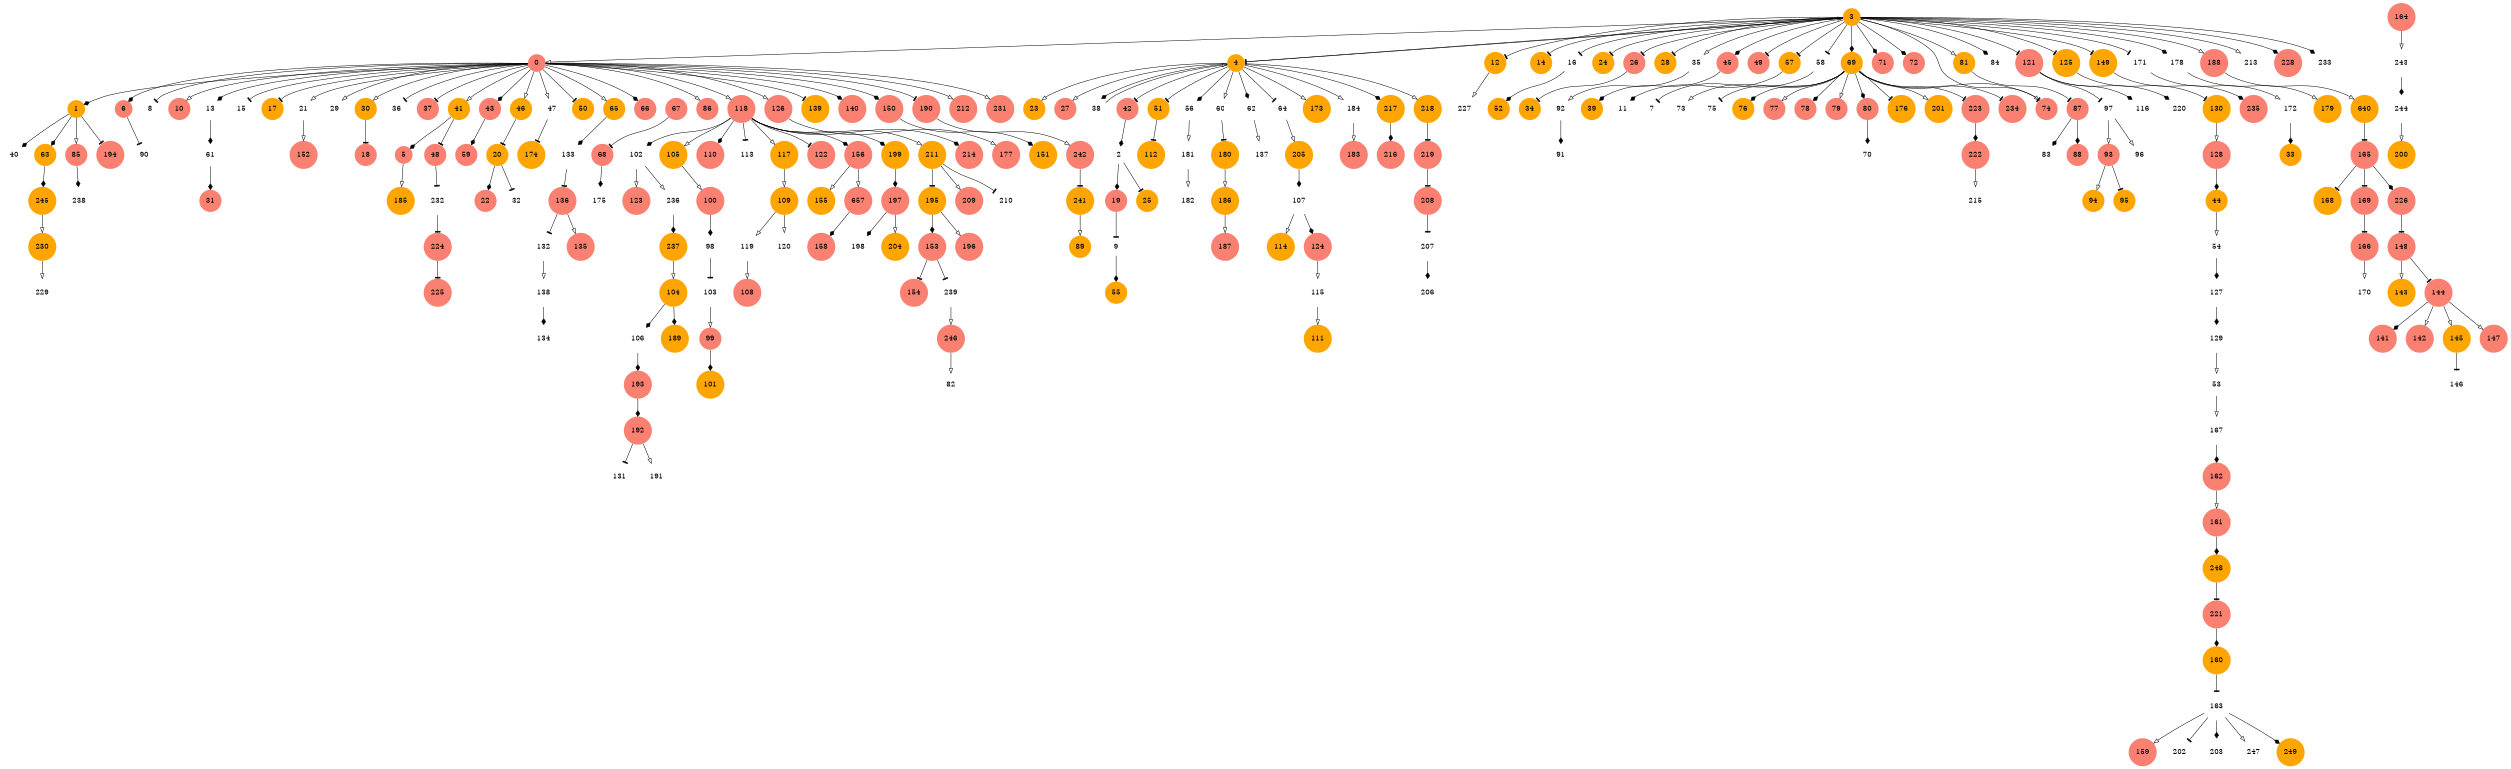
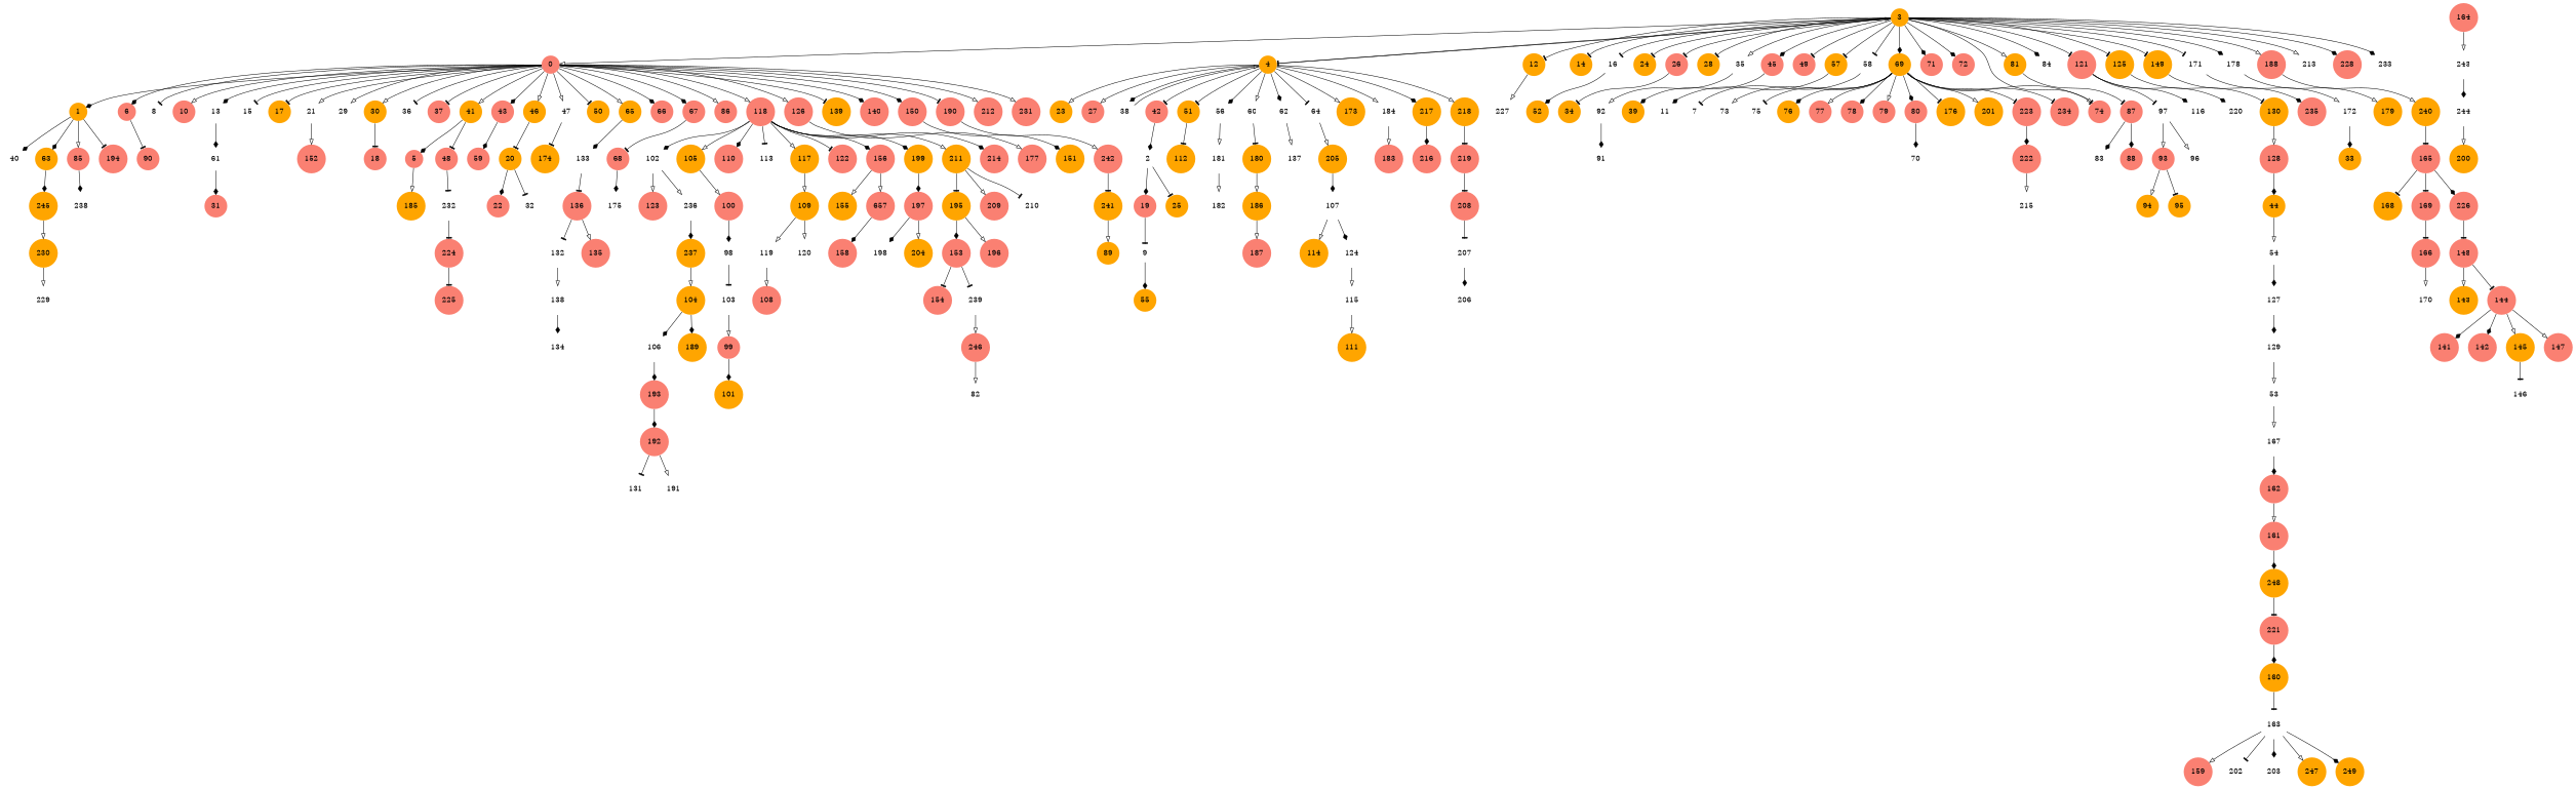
  digraph {
    node [fillcolor=salmon penwidth=0 shape=circle style=filled]
    edge [arrowhead=onormal]
    1 [fillcolor=orange]
    0
    6
    8 [fillcolor=white]
    10
    13 [fillcolor=white]
    15 [fillcolor=white]
    17 [fillcolor=orange]
    21 [fillcolor=white]
    29 [fillcolor=white]
    30 [fillcolor=orange]
    36 [fillcolor=white]
    37
    41 [fillcolor=orange]
    43
    46 [fillcolor=orange]
    47 [fillcolor=white]
    50 [fillcolor=orange]
    65 [fillcolor=orange]
    66
    67
    86
    118
    126
    139 [fillcolor=orange]
    140
    150
    190
    212
    231
    40 [fillcolor=white]
    63 [fillcolor=orange]
    85
    194
-   90 [fillcolor=white]
+   90
    61 [fillcolor=white]
    152
    18
    5
    48
    59
    20 [fillcolor=orange]
    174 [fillcolor=orange]
    133 [fillcolor=white]
    68
    102 [fillcolor=white]
    105 [fillcolor=orange]
    110
    113 [fillcolor=white]
    117 [fillcolor=orange]
    122
    156
    199 [fillcolor=orange]
    211 [fillcolor=orange]
    214
    177
    151 [fillcolor=orange]
    242
    245 [fillcolor=orange]
    238 [fillcolor=white]
    2 [fillcolor=white]
    19
    25 [fillcolor=orange]
    9 [fillcolor=white]
    3 [fillcolor=orange]
    4 [fillcolor=orange]
    12 [fillcolor=orange]
    14 [fillcolor=orange]
    16 [fillcolor=white]
    24 [fillcolor=orange]
    26
    28 [fillcolor=orange]
    35 [fillcolor=white]
    45
    49
    57 [fillcolor=orange]
    58 [fillcolor=white]
    69 [fillcolor=orange]
    71
    72
    74
    81 [fillcolor=orange]
    84 [fillcolor=white]
    121
    125 [fillcolor=orange]
    149 [fillcolor=orange]
    171 [fillcolor=white]
    178 [fillcolor=white]
    188
    213 [fillcolor=white]
    228
    233 [fillcolor=white]
    23 [fillcolor=orange]
    27
    38 [fillcolor=white]
    42
    51 [fillcolor=orange]
    56 [fillcolor=white]
    60 [fillcolor=white]
    62 [fillcolor=white]
    64 [fillcolor=white]
    173 [fillcolor=orange]
    184 [fillcolor=white]
    217 [fillcolor=orange]
    218 [fillcolor=orange]
    227 [fillcolor=white]
    52 [fillcolor=orange]
    34 [fillcolor=orange]
    92 [fillcolor=white]
    39 [fillcolor=orange]
    11 [fillcolor=white]
    7 [fillcolor=white]
    73 [fillcolor=white]
    75 [fillcolor=white]
    76 [fillcolor=orange]
    77
    78
    79
    80
    176 [fillcolor=orange]
    201 [fillcolor=orange]
    223
    234
    87
    97 [fillcolor=white]
    116 [fillcolor=white]
    220 [fillcolor=white]
    130 [fillcolor=orange]
    235
    172 [fillcolor=white]
    179 [fillcolor=orange]
-   240 [fillcolor=orange label=640]
+   240 [fillcolor=orange]
    112 [fillcolor=orange]
    181 [fillcolor=white]
    180 [fillcolor=orange]
    137 [fillcolor=white]
    205 [fillcolor=orange]
    183
    216
    219
    185 [fillcolor=orange]
    55 [fillcolor=orange]
    31
    22
    32 [fillcolor=white]
    33 [fillcolor=orange]
    91 [fillcolor=white]
    232 [fillcolor=white]
    44 [fillcolor=orange]
    54 [fillcolor=white]
    127 [fillcolor=white]
    224
    53 [fillcolor=white]
    167 [fillcolor=white]
    162
    129 [fillcolor=white]
    182 [fillcolor=white]
    186 [fillcolor=orange]
    230 [fillcolor=orange]
    107 [fillcolor=white]
    136
    175 [fillcolor=white]
    70 [fillcolor=white]
    243 [fillcolor=white]
    164
    222
    83 [fillcolor=white]
    88
    82 [fillcolor=white]
    89 [fillcolor=orange]
    94 [fillcolor=orange]
    93
    95 [fillcolor=orange]
    96 [fillcolor=white]
    98 [fillcolor=white]
    103 [fillcolor=white]
    99
    101 [fillcolor=orange]
    100
    123
    236 [fillcolor=white]
    237 [fillcolor=orange]
    104 [fillcolor=orange]
    106 [fillcolor=white]
    189 [fillcolor=orange]
    193
    192
    114 [fillcolor=orange]
-   124
+   124 [fillcolor=white]
    115 [fillcolor=white]
    109 [fillcolor=orange]
    119 [fillcolor=white]
    120 [fillcolor=white]
    108
    111 [fillcolor=orange]
    155 [fillcolor=orange]
    n197 [label=657]
    197
    195 [fillcolor=orange]
    209
    210 [fillcolor=white]
    128
    131 [fillcolor=white]
    132 [fillcolor=white]
    138 [fillcolor=white]
    134 [fillcolor=white]
    135
    143 [fillcolor=orange]
    144
    141
    142
    145 [fillcolor=orange]
    147
    146 [fillcolor=white]
    148
    153
    154
    239 [fillcolor=white]
    246
    158
    160 [fillcolor=orange]
    163 [fillcolor=white]
    159
    202 [fillcolor=white]
    203 [fillcolor=white]
-   247 [fillcolor=white]
+   247 [fillcolor=orange]
    249 [fillcolor=orange]
    248 [fillcolor=orange]
    161
    221
    244 [fillcolor=white]
    168 [fillcolor=orange]
    165
    169
    226
    166
    170 [fillcolor=white]
    187
    241 [fillcolor=orange]
    191 [fillcolor=white]
    196
    198 [fillcolor=white]
    204 [fillcolor=orange]
    200 [fillcolor=orange]
    206 [fillcolor=white]
    207 [fillcolor=white]
    208
    215 [fillcolor=white]
    225
    229 [fillcolor=white]
    1 -> 40 [arrowhead=diamond]
    1 -> 63 [arrowhead=diamond]
    1 -> 85
    1 -> 194 [arrowhead=tee]
    0 -> 1 [arrowhead=diamond]
    0 -> 6 [arrowhead=diamond]
    0 -> 8 [arrowhead=tee]
    0 -> 10
    0 -> 13 [arrowhead=diamond]
    0 -> 15 [arrowhead=tee]
    0 -> 17 [arrowhead=tee]
    0 -> 21
    0 -> 29
    0 -> 30
    0 -> 36 [arrowhead=tee]
    0 -> 37 [arrowhead=tee]
    0 -> 41
    0 -> 43 [arrowhead=diamond]
    0 -> 46
    0 -> 47
    0 -> 50 [arrowhead=tee]
    0 -> 65
    0 -> 66 [arrowhead=diamond]
+   0 -> 67 [arrowhead=diamond]
    0 -> 86
    0 -> 118
    0 -> 126
    0 -> 139 [arrowhead=tee]
    0 -> 140 [arrowhead=diamond]
    0 -> 150 [arrowhead=diamond]
    0 -> 190 [arrowhead=tee]
    0 -> 212
    0 -> 231
    6 -> 90 [arrowhead=tee]
    13 -> 61 [arrowhead=diamond]
    21 -> 152
    30 -> 18 [arrowhead=tee]
    41 -> 5 [arrowhead=diamond]
    41 -> 48 [arrowhead=tee]
    43 -> 59 [arrowhead=diamond]
    46 -> 20 [arrowhead=tee]
    47 -> 174 [arrowhead=tee]
    65 -> 133 [arrowhead=diamond]
    67 -> 68 [arrowhead=tee]
    118 -> 102 [arrowhead=diamond]
    118 -> 105
    118 -> 110 [arrowhead=diamond]
    118 -> 113 [arrowhead=tee]
    118 -> 117
    118 -> 122 [arrowhead=tee]
    118 -> 156 [arrowhead=diamond]
    118 -> 199 [arrowhead=diamond]
    118 -> 211
    118 -> 214 [arrowhead=diamond]
    126 -> 177
    150 -> 151 [arrowhead=diamond]
    190 -> 242
    63 -> 245 [arrowhead=diamond]
    85 -> 238 [arrowhead=diamond]
    61 -> 31 [arrowhead=diamond]
    5 -> 185
    48 -> 232 [arrowhead=tee]
    20 -> 22 [arrowhead=diamond]
    20 -> 32 [arrowhead=tee]
    133 -> 136 [arrowhead=tee]
    68 -> 175 [arrowhead=diamond]
    102 -> 123
    102 -> 236
    105 -> 100
    117 -> 109
    156 -> 155
    156 -> n197
    199 -> 197 [arrowhead=diamond]
    211 -> 195 [arrowhead=tee]
    211 -> 209
    211 -> 210 [arrowhead=tee]
    242 -> 241 [arrowhead=tee]
    245 -> 230
    2 -> 19 [arrowhead=diamond]
    2 -> 25 [arrowhead=tee]
    19 -> 9 [arrowhead=tee]
    9 -> 55 [arrowhead=diamond]
    3 -> 0
    3 -> 4 [arrowhead=tee]
    3 -> 12 [arrowhead=tee]
    3 -> 14 [arrowhead=tee]
    3 -> 16 [arrowhead=tee]
    3 -> 24 [arrowhead=tee]
    3 -> 26 [arrowhead=tee]
    3 -> 28 [arrowhead=tee]
    3 -> 35
    3 -> 45 [arrowhead=diamond]
    3 -> 49 [arrowhead=tee]
    3 -> 57 [arrowhead=tee]
    3 -> 58 [arrowhead=tee]
    3 -> 69 [arrowhead=diamond]
    3 -> 71 [arrowhead=diamond]
    3 -> 72 [arrowhead=diamond]
    3 -> 74 [arrowhead=tee]
    3 -> 81
    3 -> 84 [arrowhead=diamond]
    3 -> 121 [arrowhead=tee]
    3 -> 125 [arrowhead=tee]
    3 -> 149 [arrowhead=tee]
    3 -> 171 [arrowhead=tee]
    3 -> 178 [arrowhead=diamond]
    3 -> 188
    3 -> 213
    3 -> 228 [arrowhead=diamond]
    3 -> 233 [arrowhead=diamond]
    4 -> 3
    4 -> 23
    4 -> 27
    4 -> 38 [arrowhead=diamond]
    4 -> 42 [arrowhead=tee]
    4 -> 51 [arrowhead=tee]
    4 -> 56 [arrowhead=diamond]
    4 -> 60
    4 -> 62 [arrowhead=diamond]
    4 -> 64 [arrowhead=tee]
    4 -> 173
    4 -> 184
    4 -> 217 [arrowhead=diamond]
    4 -> 218
    12 -> 227
    16 -> 52 [arrowhead=diamond]
    26 -> 34 [arrowhead=tee]
    35 -> 92
    45 -> 39 [arrowhead=diamond]
    57 -> 11 [arrowhead=diamond]
    58 -> 7 [arrowhead=tee]
    69 -> 74
    69 -> 73
    69 -> 75 [arrowhead=tee]
    69 -> 76 [arrowhead=diamond]
    69 -> 77
    69 -> 78 [arrowhead=diamond]
    69 -> 79
    69 -> 80 [arrowhead=diamond]
    69 -> 176 [arrowhead=tee]
    69 -> 201
    69 -> 223 [arrowhead=tee]
    69 -> 234 [arrowhead=tee]
    81 -> 87 [arrowhead=tee]
    121 -> 97 [arrowhead=tee]
    121 -> 116 [arrowhead=diamond]
    121 -> 220 [arrowhead=diamond]
    125 -> 130 [arrowhead=tee]
    149 -> 235 [arrowhead=diamond]
    171 -> 172
    178 -> 179
    188 -> 240
    38 -> 4
    42 -> 2 [arrowhead=diamond]
    51 -> 112 [arrowhead=tee]
    56 -> 181
    60 -> 180 [arrowhead=tee]
    62 -> 137
    64 -> 205
    184 -> 183
    217 -> 216 [arrowhead=diamond]
    218 -> 219 [arrowhead=tee]
    92 -> 91 [arrowhead=diamond]
    80 -> 70 [arrowhead=diamond]
    223 -> 222 [arrowhead=diamond]
    87 -> 83 [arrowhead=diamond]
    87 -> 88 [arrowhead=diamond]
    97 -> 93
    97 -> 96
    130 -> 128
    172 -> 33 [arrowhead=diamond]
    240 -> 165 [arrowhead=tee]
    181 -> 182
    180 -> 186
    205 -> 107 [arrowhead=diamond]
    219 -> 208 [arrowhead=tee]
    232 -> 224 [arrowhead=tee]
    44 -> 54
    54 -> 127 [arrowhead=diamond]
    127 -> 129 [arrowhead=diamond]
    224 -> 225 [arrowhead=tee]
    53 -> 167
    167 -> 162 [arrowhead=diamond]
    162 -> 161
    129 -> 53
    186 -> 187
    230 -> 229
    107 -> 114
    107 -> 124 [arrowhead=diamond]
    136 -> 132 [arrowhead=tee]
    136 -> 135
    243 -> 244 [arrowhead=diamond]
    164 -> 243
    222 -> 215
    93 -> 94
    93 -> 95 [arrowhead=tee]
    98 -> 103 [arrowhead=tee]
    103 -> 99
    99 -> 101 [arrowhead=diamond]
    100 -> 98 [arrowhead=diamond]
    236 -> 237 [arrowhead=diamond]
    237 -> 104
    104 -> 106 [arrowhead=diamond]
    104 -> 189 [arrowhead=diamond]
    106 -> 193 [arrowhead=diamond]
    193 -> 192 [arrowhead=diamond]
    192 -> 131 [arrowhead=tee]
    192 -> 191
    124 -> 115
    115 -> 111
    109 -> 119
    109 -> 120
    119 -> 108
    n197 -> 158 [arrowhead=diamond]
    197 -> 198 [arrowhead=diamond]
    197 -> 204
    195 -> 153 [arrowhead=diamond]
    195 -> 196
    128 -> 44 [arrowhead=diamond]
    132 -> 138
    138 -> 134 [arrowhead=diamond]
    144 -> 141 [arrowhead=diamond]
-   144 -> 142
+   144 -> 142 [arrowhead=diamond]
    144 -> 145
    144 -> 147
    145 -> 146 [arrowhead=tee]
    148 -> 143
    148 -> 144 [arrowhead=tee]
    153 -> 154 [arrowhead=tee]
    153 -> 239 [arrowhead=tee]
    239 -> 246
    246 -> 82
    160 -> 163 [arrowhead=tee]
    163 -> 159
    163 -> 202 [arrowhead=tee]
    163 -> 203 [arrowhead=diamond]
    163 -> 247
    163 -> 249 [arrowhead=diamond]
    248 -> 221 [arrowhead=tee]
    161 -> 248 [arrowhead=diamond]
    221 -> 160 [arrowhead=diamond]
    244 -> 200
    165 -> 168 [arrowhead=tee]
    165 -> 169 [arrowhead=tee]
    165 -> 226 [arrowhead=diamond]
    169 -> 166 [arrowhead=tee]
    226 -> 148 [arrowhead=tee]
    166 -> 170
    241 -> 89
    207 -> 206 [arrowhead=diamond]
    208 -> 207 [arrowhead=tee]
  }
